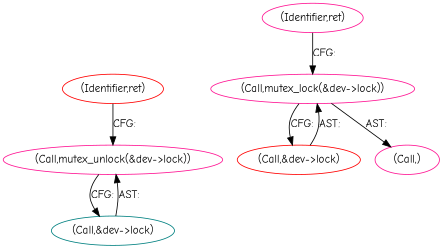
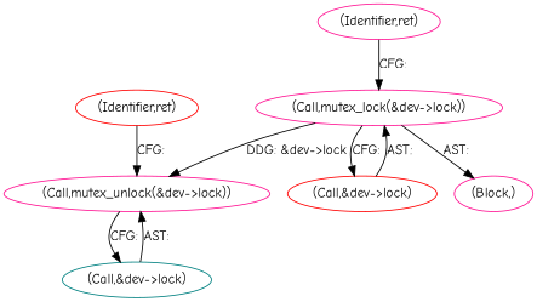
  digraph {
    fontname="Comic Neue"
    node [color=deeppink fontname="Comic Neue"]
    edge [fontname="Comic Neue"]
    n1 [label="(Call,mutex_lock(&dev->lock))"]
    n2 [label="(Call,mutex_unlock(&dev->lock))"]
    n3 [color=red label="(Call,&dev->lock)"]
-   n4 [label="(Call,)"]
+   n4 [label="(Block,)"]
    n5 [color=teal label="(Call,&dev->lock)"]
    n6 [color=red label="(Identifier,ret)"]
    n7 [label="(Identifier,ret)"]
+   n1 -> n2 [label="DDG: &dev->lock"]
    n1 -> n3 [label="CFG: "]
    n1 -> n4 [label="AST: "]
    n2 -> n5 [label="CFG: "]
    n3 -> n1 [label="AST: "]
    n5 -> n2 [label="AST: "]
    n6 -> n2 [label="CFG: "]
    n7 -> n1 [label="CFG: "]
  }
